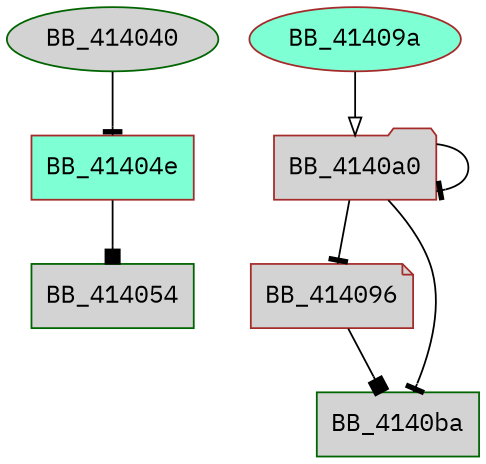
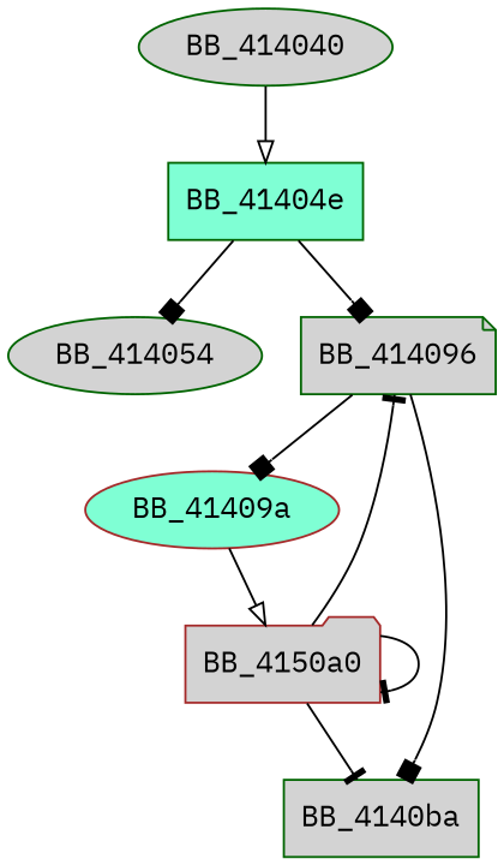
  digraph {
    fontname="IBM Plex Mono"
    node [color=darkgreen fillcolor=lightgrey fontname="IBM Plex Mono" shape=ellipse style=filled]
    edge [arrowhead=box fontname="IBM Plex Mono"]
    BB_414040
-   BB_41404e [color=brown fillcolor=aquamarine shape=box]
-   BB_414054 [shape=box]
-   BB_414096 [color=brown shape=note]
+   BB_41404e [fillcolor=aquamarine shape=box]
+   BB_414054
+   BB_414096 [shape=note]
    BB_41409a [color=brown fillcolor=aquamarine]
    BB_4140ba [shape=box]
-   BB_4140a0 [color=brown shape=folder]
-   BB_414040 -> BB_41404e [arrowhead=tee]
+   BB_4140a0 [color=brown shape=folder label=BB_4150a0]
+   BB_414040 -> BB_41404e [arrowhead=onormal]
    BB_41404e -> BB_414054
+   BB_41404e -> BB_414096
+   BB_414096 -> BB_41409a
    BB_414096 -> BB_4140ba
    BB_41409a -> BB_4140a0 [arrowhead=onormal]
    BB_4140a0 -> BB_414096 [arrowhead=tee]
    BB_4140a0 -> BB_4140ba [arrowhead=tee]
    BB_4140a0 -> BB_4140a0 [arrowhead=tee]
  }
